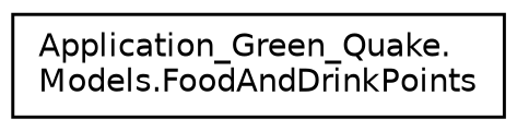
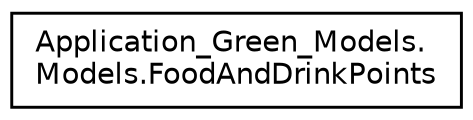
  digraph {
    rankdir=LR
-   n1 [color=black fillcolor=white fontname=Helvetica fontsize=10 height=0.2 label="Application_Green_Quake.\lModels.FoodAndDrinkPoints" shape=record style=filled width=0.4]
+   n1 [color=black fillcolor=white fontname=Helvetica fontsize=10 height=0.2 label="Application_Green_Models.\lModels.FoodAndDrinkPoints" shape=record style=filled width=0.4]
  }
